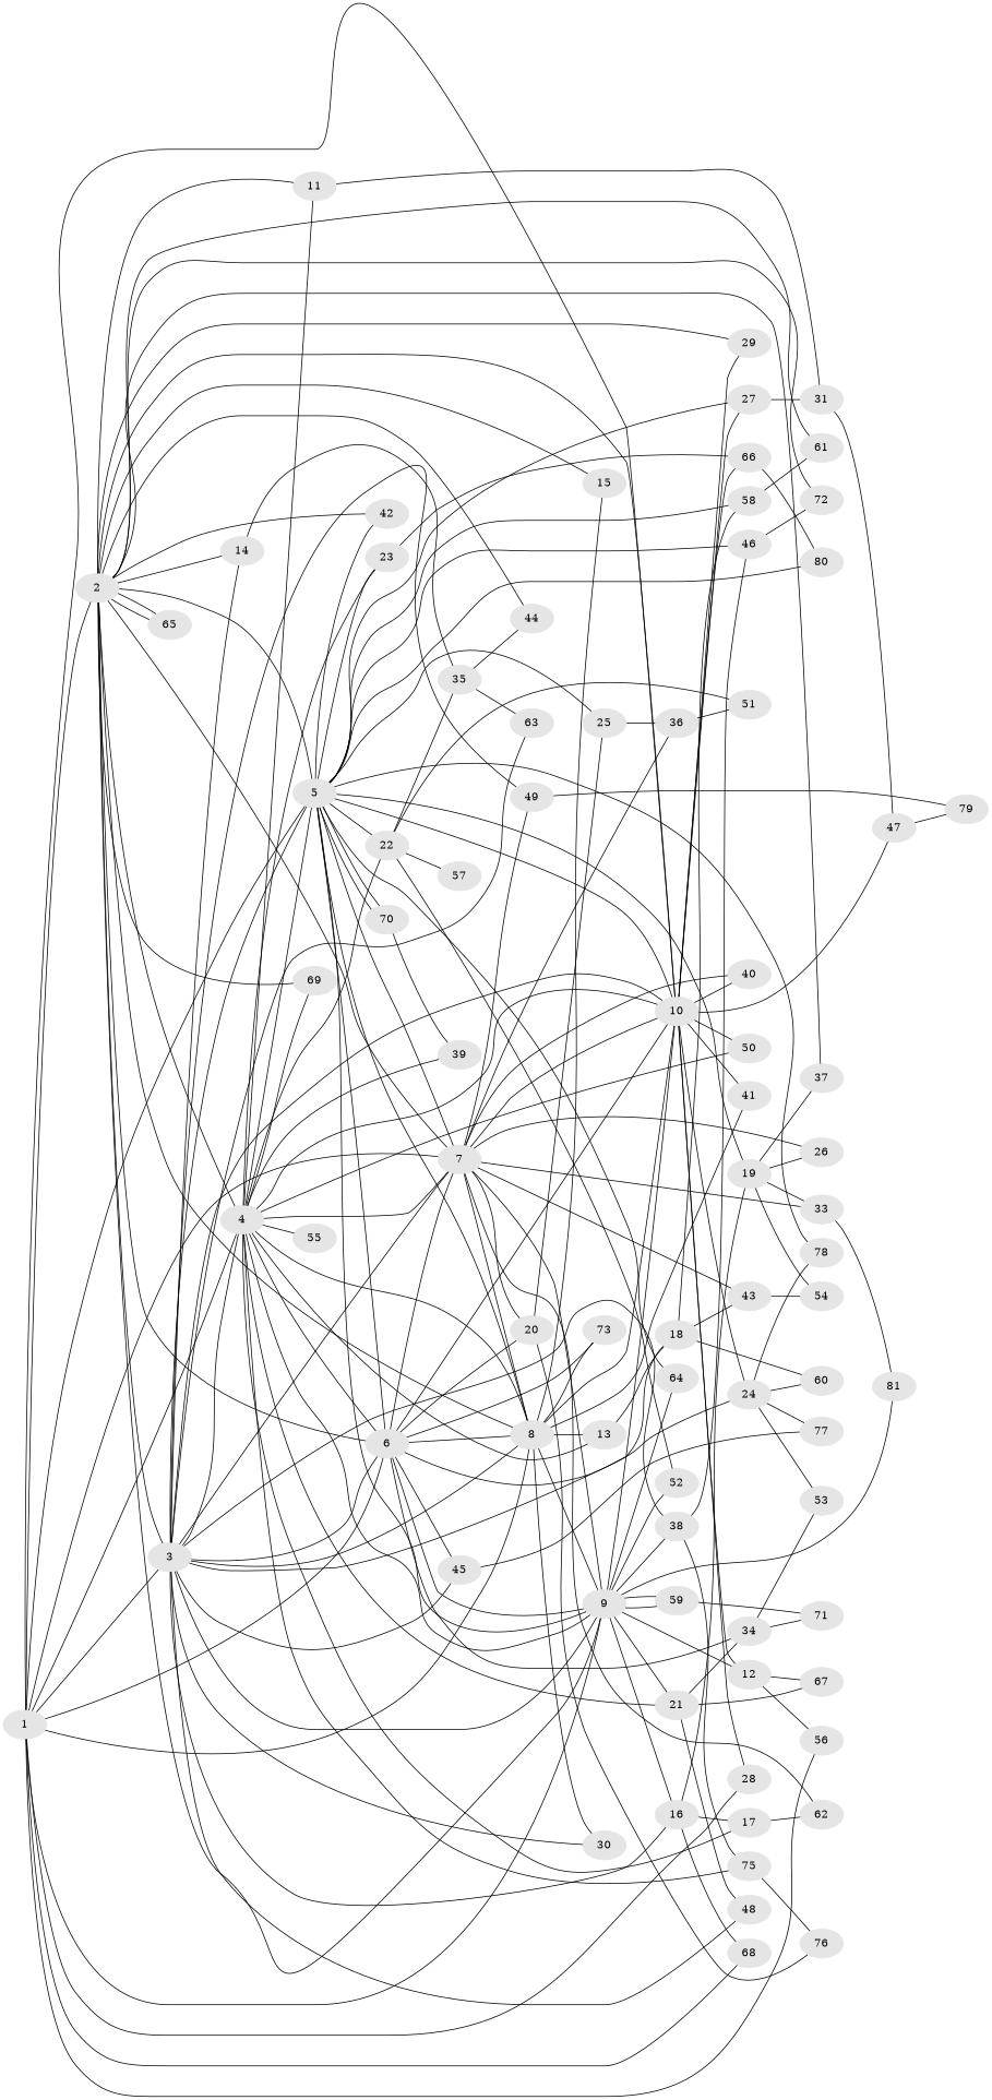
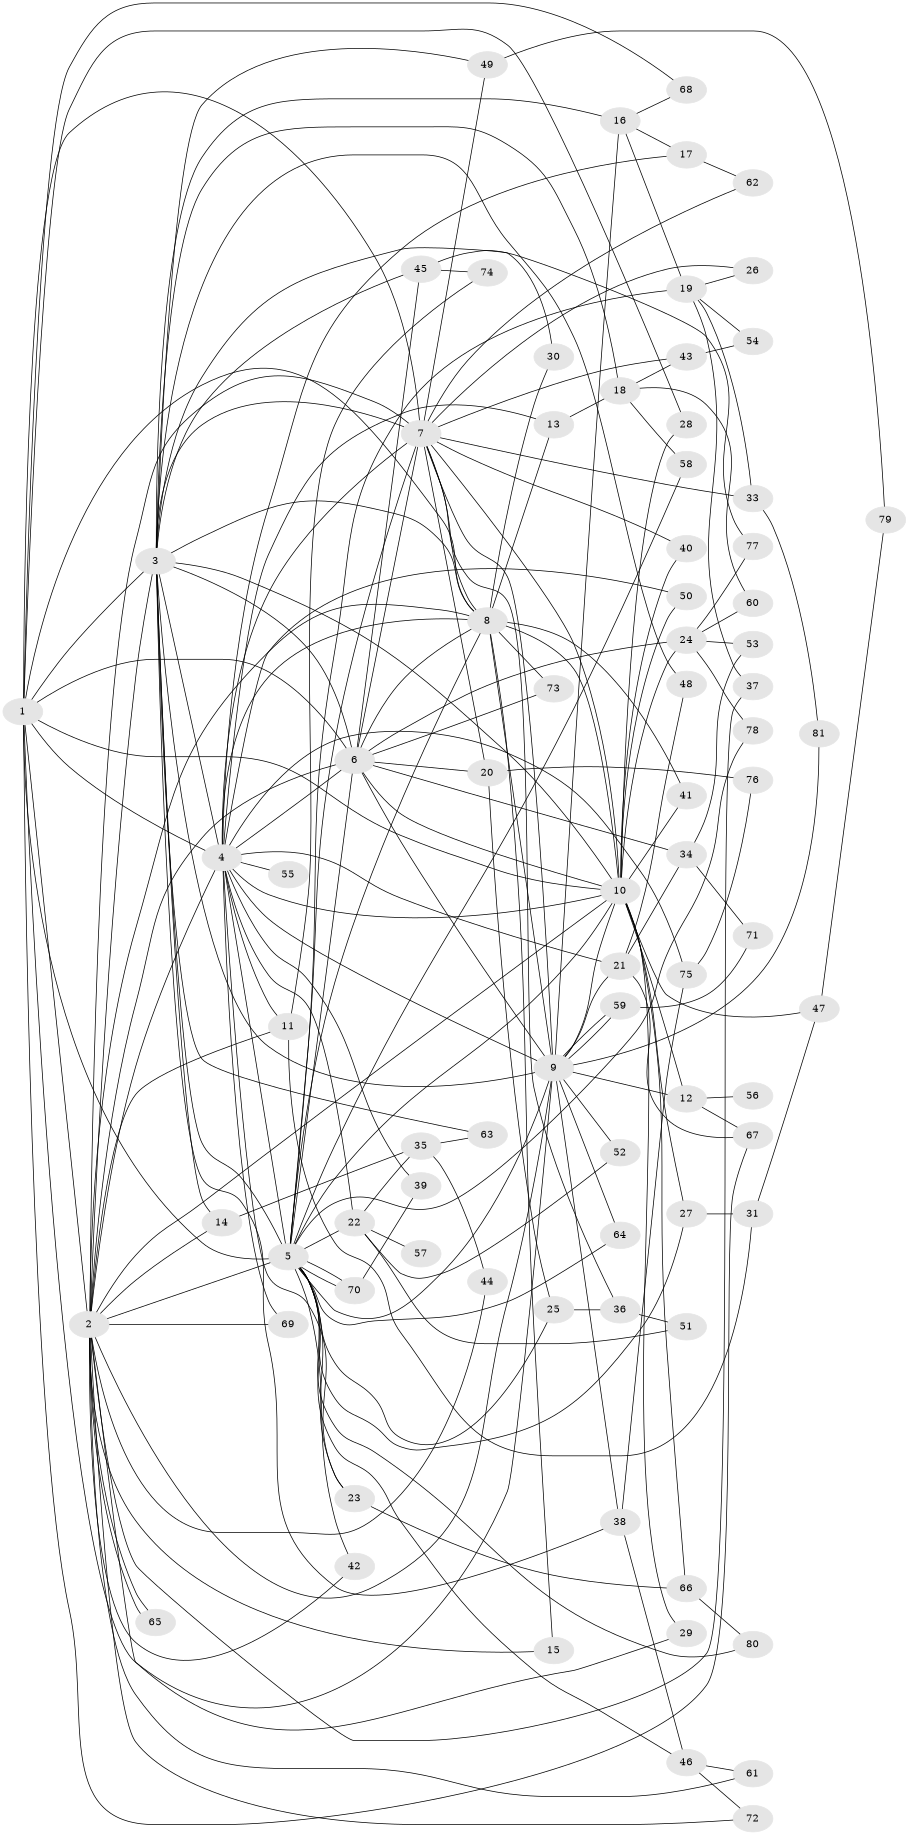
  graph {
    rankdir=LR
    node [color=gray90 style=filled]
    1
    2
    3
    4
    5
    6
    7
    8
    9
    10
    28
    56
    68
    11
    14
    15
    29
    37
    42
    44
    61
    65
    69
    72
    16
    18
    30
    38
    45
    48
    49
    63
    13
    17
    21
    22
    23
    39
    50
    55
    75
    19
    25
    27
    46
    58
    64
    70
    78
    80
    20
    24
    34
    73
    26
    33
    36
    40
    43
    62
    41
    12
    52
    59
    81
    47
    66
    31
+   74
    35
    60
    77
    79
    67
    57
    51
    76
    54
    53
    71
    1 -- 2
    1 -- 3
    1 -- 4
    1 -- 5
    1 -- 6
    1 -- 7
    1 -- 8
    1 -- 9
    1 -- 10
    1 -- 28
-   1 -- 56
+   1 -- 67
    1 -- 68
    2 -- 3
    2 -- 4
    2 -- 5
    2 -- 6
    2 -- 7
    2 -- 8
    2 -- 9
    2 -- 10
    2 -- 11
    2 -- 14
    2 -- 15
    2 -- 29
    2 -- 37
    2 -- 42
    2 -- 44
    2 -- 61
    2 -- 65
    2 -- 65
    2 -- 69
    2 -- 72
    3 -- 4
    3 -- 5
    3 -- 6
    3 -- 7
    3 -- 8
    3 -- 9
    3 -- 10
    3 -- 14
    3 -- 16
    3 -- 18
    3 -- 30
    3 -- 38
    3 -- 45
    3 -- 48
    3 -- 49
    3 -- 63
    4 -- 5
    4 -- 6
    4 -- 7
    4 -- 8
    4 -- 9
    4 -- 10
    4 -- 11
    4 -- 69
    4 -- 13
    4 -- 17
    4 -- 21
    4 -- 22
    4 -- 23
    4 -- 39
    4 -- 50
    4 -- 55
    4 -- 75
    5 -- 6
    5 -- 7
    5 -- 8
    5 -- 9
    5 -- 10
    5 -- 42
    5 -- 22
    5 -- 23
    5 -- 19
    5 -- 25
    5 -- 27
    5 -- 46
    5 -- 58
    5 -- 64
    5 -- 70
    5 -- 70
    5 -- 78
    5 -- 80
    6 -- 7
    6 -- 8
    6 -- 9
    6 -- 10
    6 -- 45
    6 -- 20
    6 -- 24
    6 -- 34
    6 -- 73
    7 -- 8
    7 -- 9
    7 -- 10
    7 -- 49
    7 -- 20
    7 -- 26
    7 -- 33
    7 -- 36
    7 -- 40
    7 -- 43
    7 -- 62
    8 -- 9
    8 -- 10
    8 -- 15
    8 -- 30
    8 -- 13
    8 -- 73
    8 -- 41
    9 -- 10
    9 -- 16
    9 -- 38
    9 -- 21
    9 -- 64
    9 -- 12
    9 -- 52
    9 -- 59
    9 -- 59
    9 -- 81
    10 -- 28
    10 -- 29
    10 -- 50
    10 -- 27
    10 -- 24
    10 -- 40
    10 -- 41
    10 -- 12
    10 -- 47
    10 -- 66
    11 -- 31
+   11 -- 74
    14 -- 35
    16 -- 68
    16 -- 17
    16 -- 19
    18 -- 58
    18 -- 43
    18 -- 60
    38 -- 75
    38 -- 46
+   45 -- 74
    45 -- 77
    49 -- 79
    13 -- 18
    17 -- 62
    21 -- 48
    21 -- 34
    21 -- 67
    22 -- 52
    22 -- 35
    22 -- 57
    22 -- 51
    23 -- 66
    75 -- 76
    19 -- 37
    19 -- 26
    19 -- 33
    19 -- 54
    25 -- 36
    27 -- 31
    46 -- 72
-   58 -- 61
+   46 -- 61
    70 -- 39
    20 -- 25
    20 -- 76
    24 -- 78
    24 -- 60
    24 -- 77
    24 -- 53
    34 -- 53
    34 -- 71
    33 -- 81
    36 -- 51
    43 -- 54
    12 -- 56
    12 -- 67
    59 -- 71
    47 -- 79
    66 -- 80
    31 -- 47
    35 -- 44
    35 -- 63
  }
